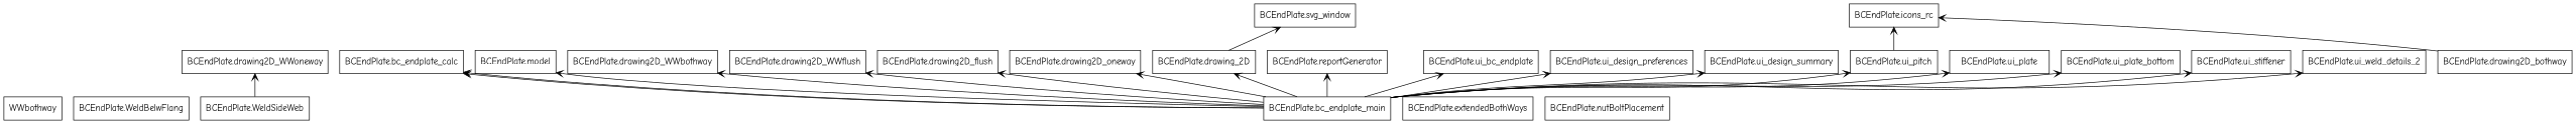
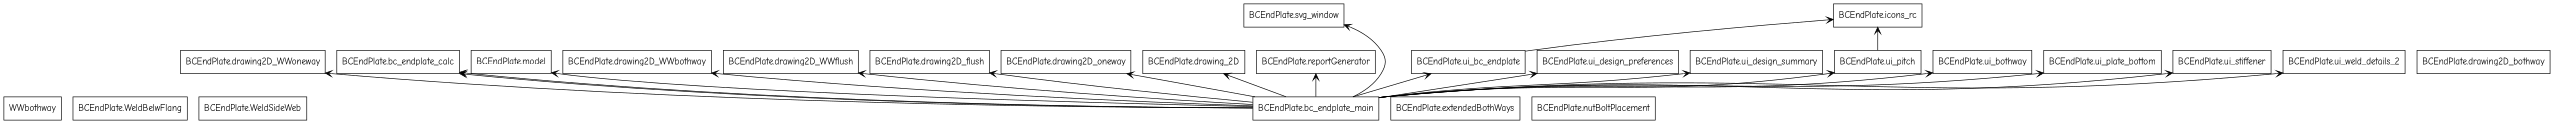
  digraph {
    fontname="Comic Neue"
    rankdir=BT
    node [fontname="Comic Neue" shape=box]
    edge [arrowhead=open arrowtail=none fontname="Comic Neue"]
    n1 [label=WWbothway]
    n2 [label="BCEndPlate.WeldBelwFlang"]
    n3 [label="BCEndPlate.WeldSideWeb"]
    n4 [label="BCEndPlate.bc_endplate_calc"]
    n5 [label="BCEndPlate.model"]
    n6 [label="BCEndPlate.bc_endplate_main"]
    n7 [label="BCEndPlate.drawing2D_WWbothway"]
    n8 [label="BCEndPlate.drawing2D_WWflush"]
    n9 [label="BCEndPlate.drawing2D_WWoneway"]
    n10 [label="BCEndPlate.drawing2D_flush"]
    n11 [label="BCEndPlate.drawing2D_oneway"]
    n12 [label="BCEndPlate.drawing_2D"]
    n13 [label="BCEndPlate.reportGenerator"]
    n14 [label="BCEndPlate.svg_window"]
    n15 [label="BCEndPlate.ui_bc_endplate"]
    n16 [label="BCEndPlate.ui_design_preferences"]
    n17 [label="BCEndPlate.ui_design_summary"]
    n18 [label="BCEndPlate.ui_pitch"]
-   n19 [label="BCEndPlate.ui_plate"]
+   n19 [label="BCEndPlate.ui_bothway"]
    n20 [label="BCEndPlate.ui_plate_bottom"]
    n21 [label="BCEndPlate.ui_stiffener"]
    n22 [label="BCEndPlate.ui_weld_details_2"]
    n23 [label="BCEndPlate.icons_rc"]
    n24 [label="BCEndPlate.drawing2D_bothway"]
    n25 [label="BCEndPlate.extendedBothWays"]
    n26 [label="BCEndPlate.nutBoltPlacement"]
    n6 -> n4
    n6 -> n4
    n6 -> n5
    n6 -> n7
    n6 -> n8
-   n3 -> n9
+   n6 -> n9
    n6 -> n10
    n6 -> n11
    n6 -> n12
    n6 -> n13
-   n12 -> n14
+   n6 -> n14
    n6 -> n15
    n6 -> n16
    n6 -> n17
    n6 -> n18
    n6 -> n19
    n6 -> n20
    n6 -> n21
    n6 -> n22
-   n24 -> n23
+   n15 -> n23
    n18 -> n23
  }
